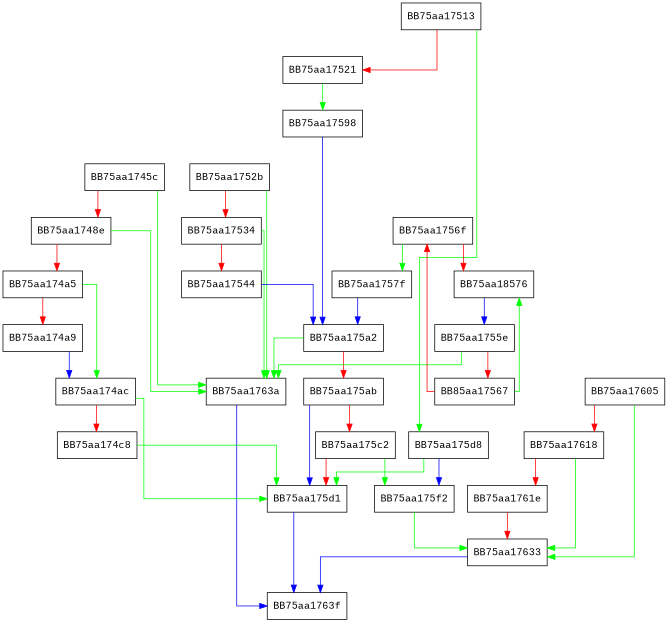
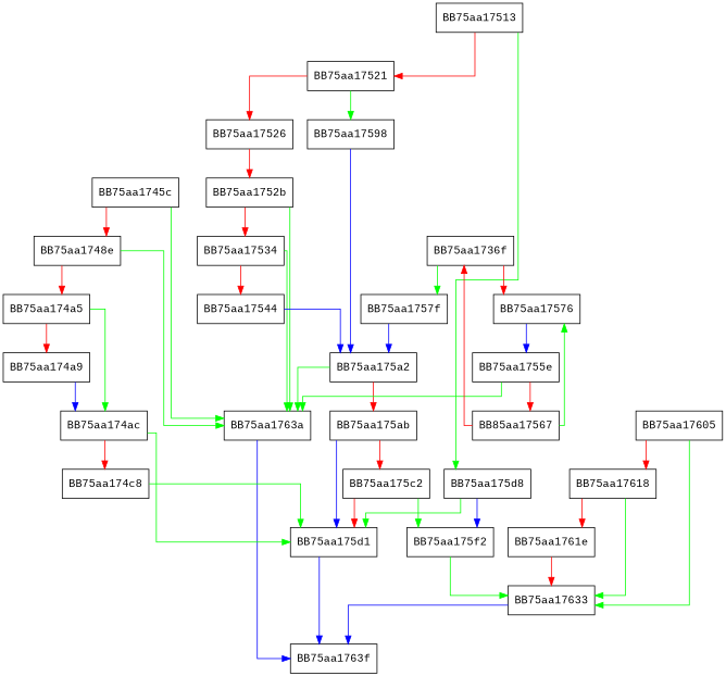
  digraph {
    fontname="Liberation Mono"
    splines=ortho
    node [fontname="Liberation Mono" shape=box]
    edge [color=green fontname="Liberation Mono"]
    BB75aa1745c
    BB75aa1763a
    BB75aa1748e
    BB75aa1763f
    BB75aa174a5
    BB75aa174ac
    BB75aa174a9
    BB75aa175d1
    BB75aa174c8
    BB75aa17513
    BB75aa175d8
    BB75aa17521
    BB75aa175f2
    BB75aa17598
+   BB75aa17526
    BB75aa17633
    BB75aa175a2
    BB75aa1752b
    BB75aa175ab
    BB75aa17534
    BB75aa1755e
    n22 [label=BB85aa17567]
    BB75aa17544
    BB75aa175c2
-   BB75aa17576 [label=BB75aa18576]
-   BB75aa1756f
+   BB75aa17576
+   BB75aa1756f [label=BB75aa1736f]
    BB75aa1757f
    BB75aa17605
    BB75aa17618
    BB75aa1761e
    BB75aa1745c -> BB75aa1763a
    BB75aa1745c -> BB75aa1748e [color=red]
    BB75aa1763a -> BB75aa1763f [color=blue]
    BB75aa1748e -> BB75aa1763a
    BB75aa1748e -> BB75aa174a5 [color=red]
    BB75aa174a5 -> BB75aa174ac
    BB75aa174a5 -> BB75aa174a9 [color=red]
    BB75aa174ac -> BB75aa175d1
    BB75aa174ac -> BB75aa174c8 [color=red]
    BB75aa174a9 -> BB75aa174ac [color=blue]
    BB75aa175d1 -> BB75aa1763f [color=blue]
    BB75aa174c8 -> BB75aa175d1
    BB75aa17513 -> BB75aa175d8
    BB75aa17513 -> BB75aa17521 [color=red]
    BB75aa175d8 -> BB75aa175d1
    BB75aa175d8 -> BB75aa175f2 [color=blue]
    BB75aa17521 -> BB75aa17598
+   BB75aa17521 -> BB75aa17526 [color=red]
    BB75aa175f2 -> BB75aa17633
    BB75aa17598 -> BB75aa175a2 [color=blue]
+   BB75aa17526 -> BB75aa1752b [color=red]
    BB75aa17633 -> BB75aa1763f [color=blue]
    BB75aa175a2 -> BB75aa1763a
    BB75aa175a2 -> BB75aa175ab [color=red]
    BB75aa1752b -> BB75aa1763a
    BB75aa1752b -> BB75aa17534 [color=red]
    BB75aa175ab -> BB75aa175d1 [color=blue]
    BB75aa175ab -> BB75aa175c2 [color=red]
    BB75aa17534 -> BB75aa1763a
    BB75aa17534 -> BB75aa17544 [color=red]
    BB75aa1755e -> BB75aa1763a
    BB75aa1755e -> n22 [color=red]
    n22 -> BB75aa17576
    n22 -> BB75aa1756f [color=red]
    BB75aa17544 -> BB75aa175a2 [color=blue]
    BB75aa175c2 -> BB75aa175d1 [color=red]
    BB75aa175c2 -> BB75aa175f2
    BB75aa17576 -> BB75aa1755e [color=blue]
    BB75aa1756f -> BB75aa17576 [color=red]
    BB75aa1756f -> BB75aa1757f
    BB75aa1757f -> BB75aa175a2 [color=blue]
    BB75aa17605 -> BB75aa17633
    BB75aa17605 -> BB75aa17618 [color=red]
    BB75aa17618 -> BB75aa17633
    BB75aa17618 -> BB75aa1761e [color=red]
    BB75aa1761e -> BB75aa17633 [color=red]
  }
